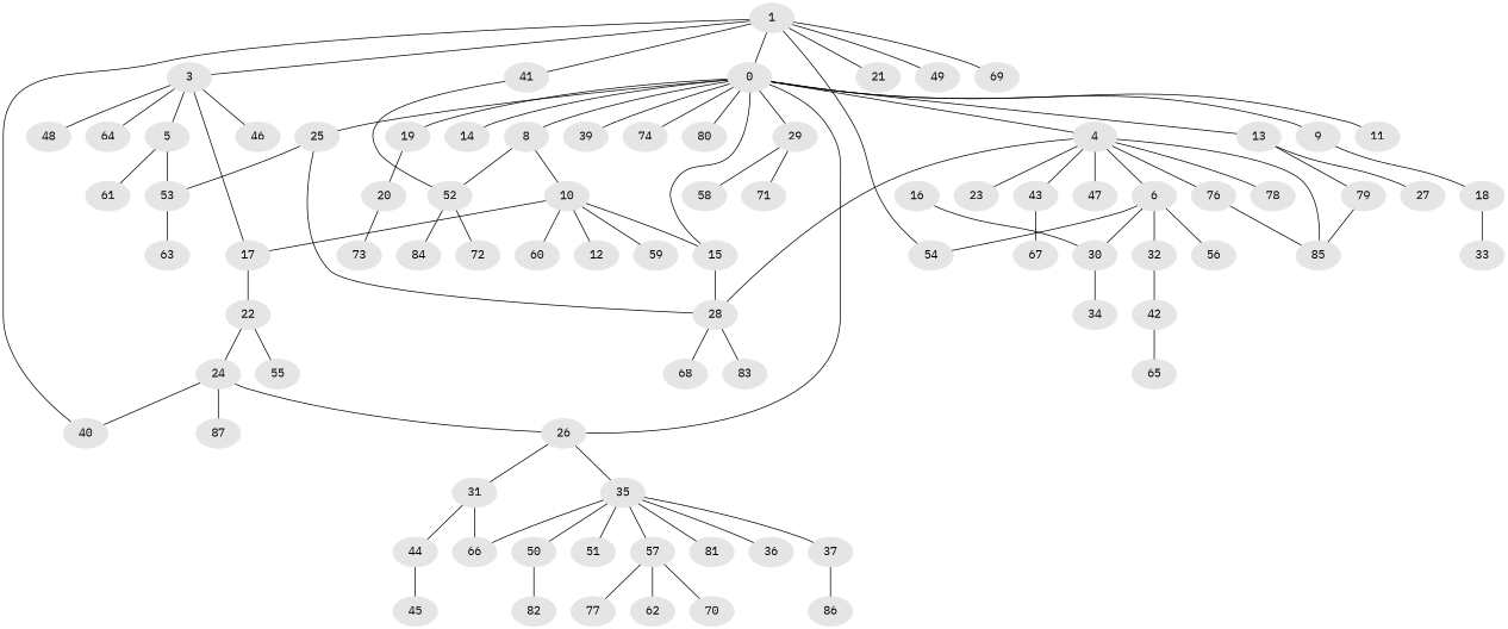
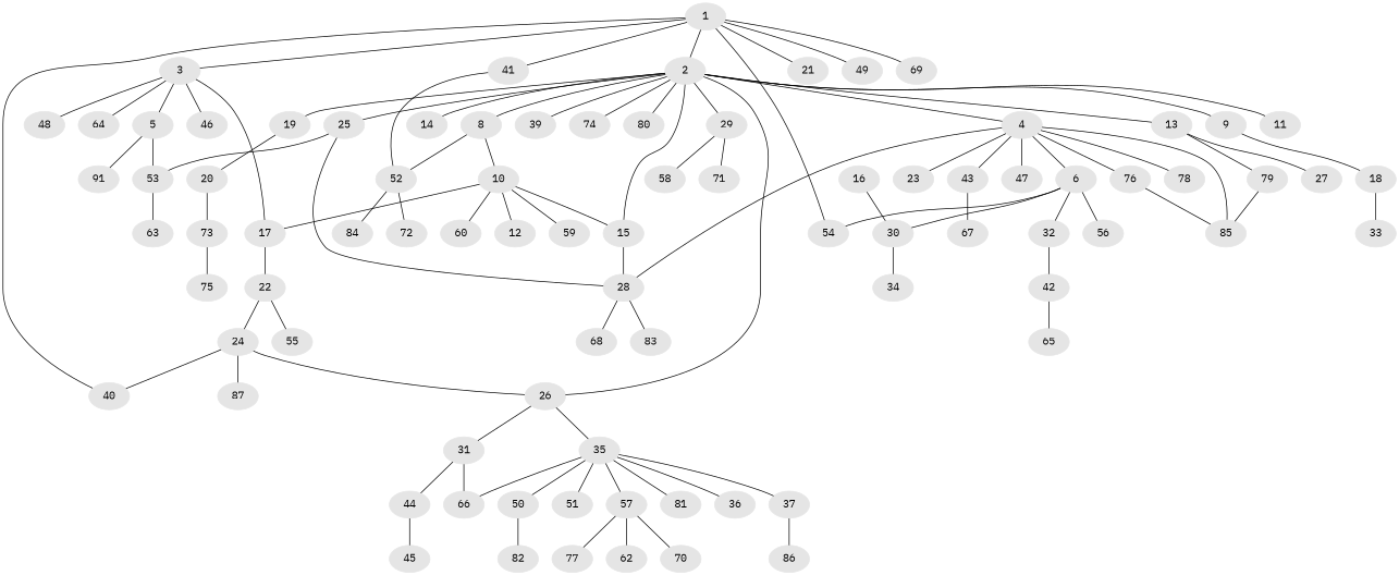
  graph {
    fontname="IBM Plex Mono"
    node [color=gray90 fontname="IBM Plex Mono" style=filled]
    edge [fontname="IBM Plex Mono"]
    1
-   2 [label=0]
+   2
    3
    21
    40
    41
    49
    54
    69
    4
    8
    9
    11
    13
    14
    15
    19
    25
    26
    29
    39
    74
    80
    5
    17
    46
    48
    64
    52
    6
    23
    28
    43
    47
    76
    78
    85
    10
    18
    27
    79
    20
    53
    31
    35
    58
    71
-   61
+   61 [label=91]
    22
    32
    56
    30
    68
    83
    67
    63
    16
    42
    12
    59
    60
    72
    84
    33
    34
    24
    55
    73
+   75
    87
    44
    66
    36
    37
    50
    51
    57
    81
    45
    65
    86
    82
    62
    70
    77
    1 -- 2
    1 -- 3
    1 -- 21
    1 -- 40
    1 -- 41
    1 -- 49
    1 -- 54
    1 -- 69
    2 -- 4
    2 -- 8
    2 -- 9
    2 -- 11
    2 -- 13
    2 -- 14
    2 -- 15
    2 -- 19
    2 -- 25
    2 -- 26
    2 -- 29
    2 -- 39
    2 -- 74
    2 -- 80
    3 -- 5
    3 -- 17
    3 -- 46
    3 -- 48
    3 -- 64
    41 -- 52
    4 -- 6
    4 -- 23
    4 -- 28
    4 -- 43
    4 -- 47
    4 -- 76
    4 -- 78
    4 -- 85
    8 -- 52
    8 -- 10
    9 -- 18
    13 -- 27
    13 -- 79
    15 -- 28
    19 -- 20
    25 -- 28
    25 -- 53
    26 -- 31
    26 -- 35
    29 -- 58
    29 -- 71
    5 -- 53
    5 -- 61
    17 -- 22
    52 -- 72
    52 -- 84
    6 -- 54
    6 -- 32
    6 -- 56
    6 -- 30
    28 -- 68
    28 -- 83
    43 -- 67
    76 -- 85
    10 -- 15
    10 -- 17
    10 -- 12
    10 -- 59
    10 -- 60
    18 -- 33
    79 -- 85
    20 -- 73
    53 -- 63
    31 -- 44
    31 -- 66
    35 -- 66
    35 -- 36
    35 -- 37
    35 -- 50
    35 -- 51
    35 -- 57
    35 -- 81
    22 -- 24
    22 -- 55
    32 -- 42
    30 -- 34
    16 -- 30
    42 -- 65
    24 -- 40
    24 -- 26
    24 -- 87
+   73 -- 75
    44 -- 45
    37 -- 86
    50 -- 82
    57 -- 62
    57 -- 70
    57 -- 77
  }
